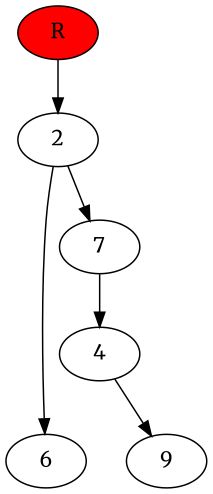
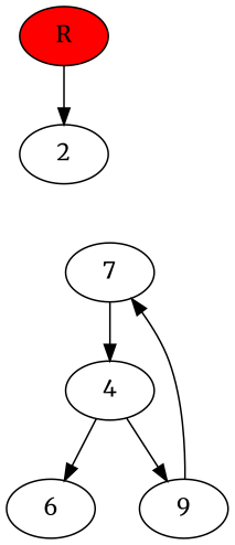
  digraph {
    fontname=Merriweather
    node [fontname=Merriweather]
    edge [fontname=Merriweather]
    2
    6
    7
    4
    9
    R [fillcolor="#ff0000" style=filled]
-   2 -> 6
-   2 -> 7
+   4 -> 6
+   9 -> 7
    7 -> 4
    4 -> 9
    R -> 2
  }
